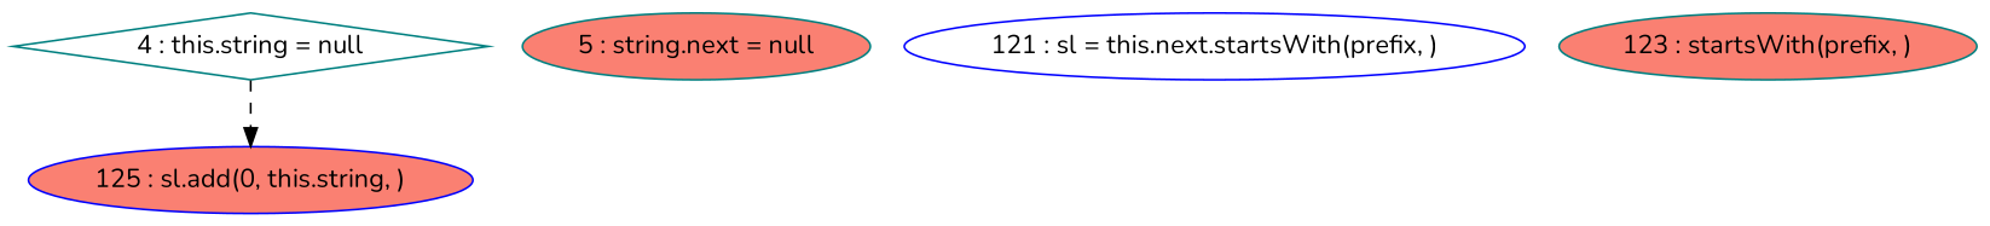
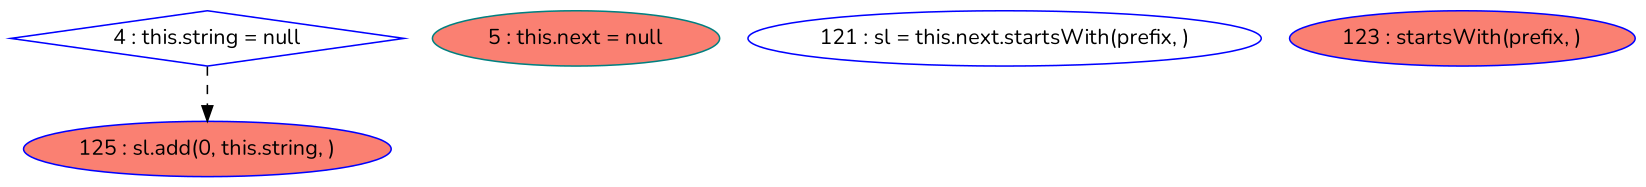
  digraph {
    fontname=Nunito
    node [style=filled fillcolor=salmon color=blue shape=ellipse fontname=Nunito]
-   "4 : this.string = null" [fillcolor=white color=teal shape=diamond]
+   "4 : this.string = null" [fillcolor=white shape=diamond]
    "125 : sl.add(0, this.string, )"
-   "5 : this.next = null" [color=teal label="5 : string.next = null"]
+   "5 : this.next = null" [color=teal]
    "121 : sl = this.next.startsWith(prefix, )" [fillcolor=white]
-   "123 : startsWith(prefix, )" [color=teal]
+   "123 : startsWith(prefix, )"
    "4 : this.string = null" -> "125 : sl.add(0, this.string, )" [style=dashed fontname=Nunito]
  }
